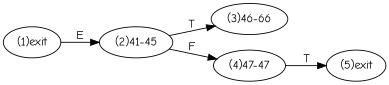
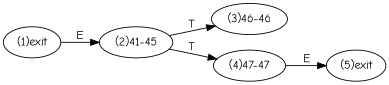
  digraph {
    fontname="Comic Neue"
    rankdir=LR
    node [fontname="Comic Neue"]
    edge [fontname="Comic Neue"]
    n1 [label="(1)exit"]
    n2 [label="(2)41-45"]
-   n3 [label="(3)46-66"]
+   n3 [label="(3)46-46"]
    n4 [label="(4)47-47"]
    n5 [label="(5)exit"]
    n1 -> n2 [label=E]
    n2 -> n3 [label=T]
-   n2 -> n4 [label=F]
-   n4 -> n5 [label=T]
+   n2 -> n4 [label=T]
+   n4 -> n5 [label=E]
  }
